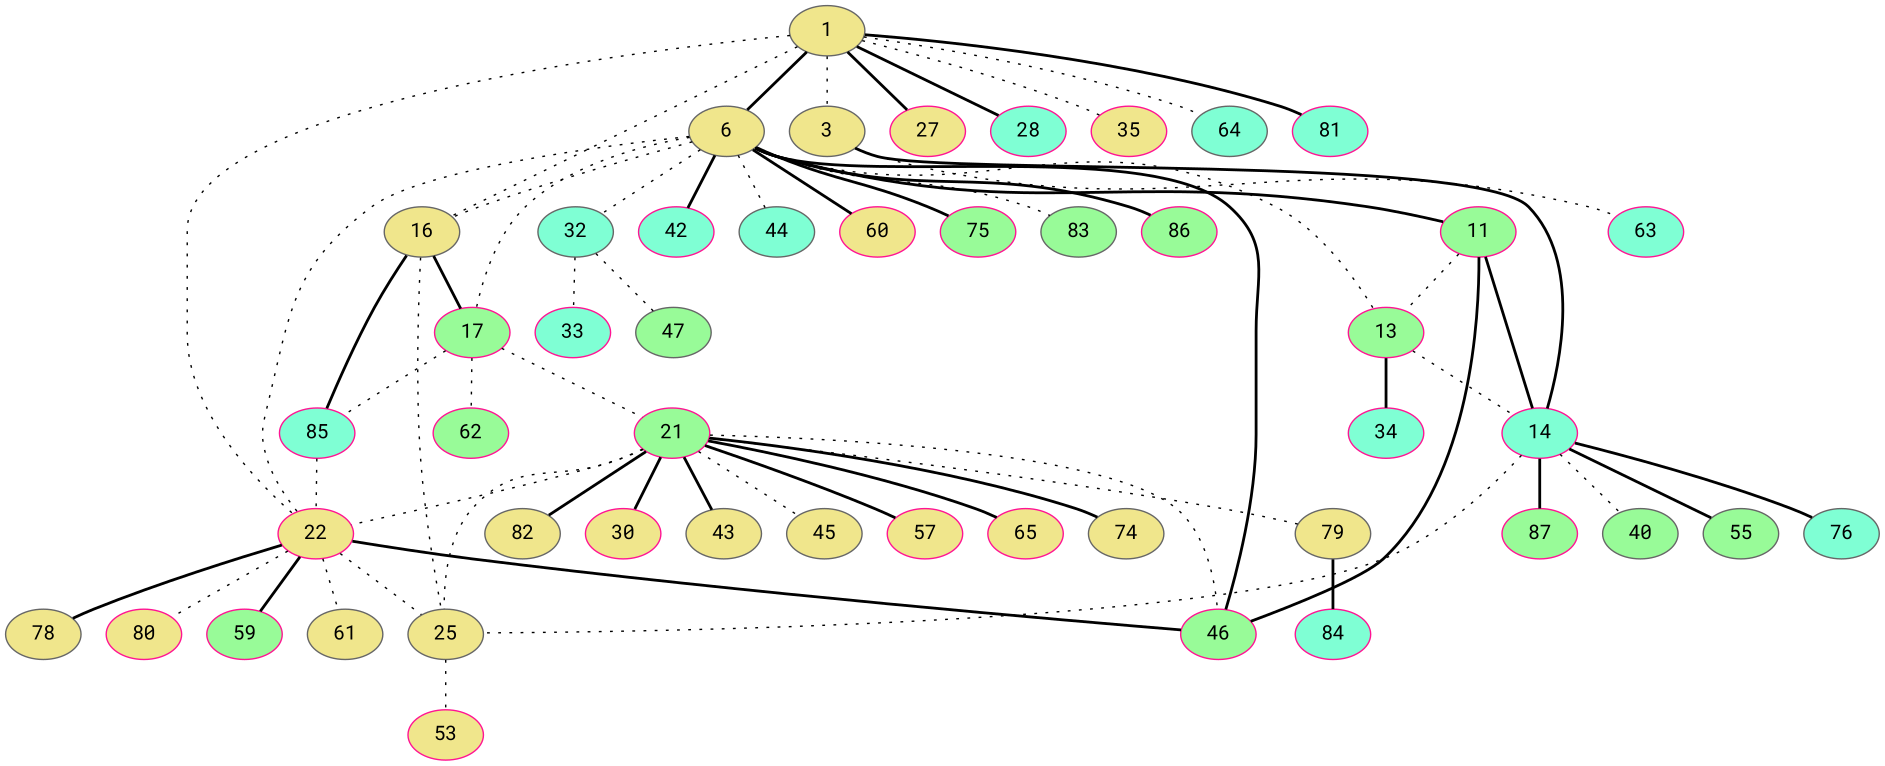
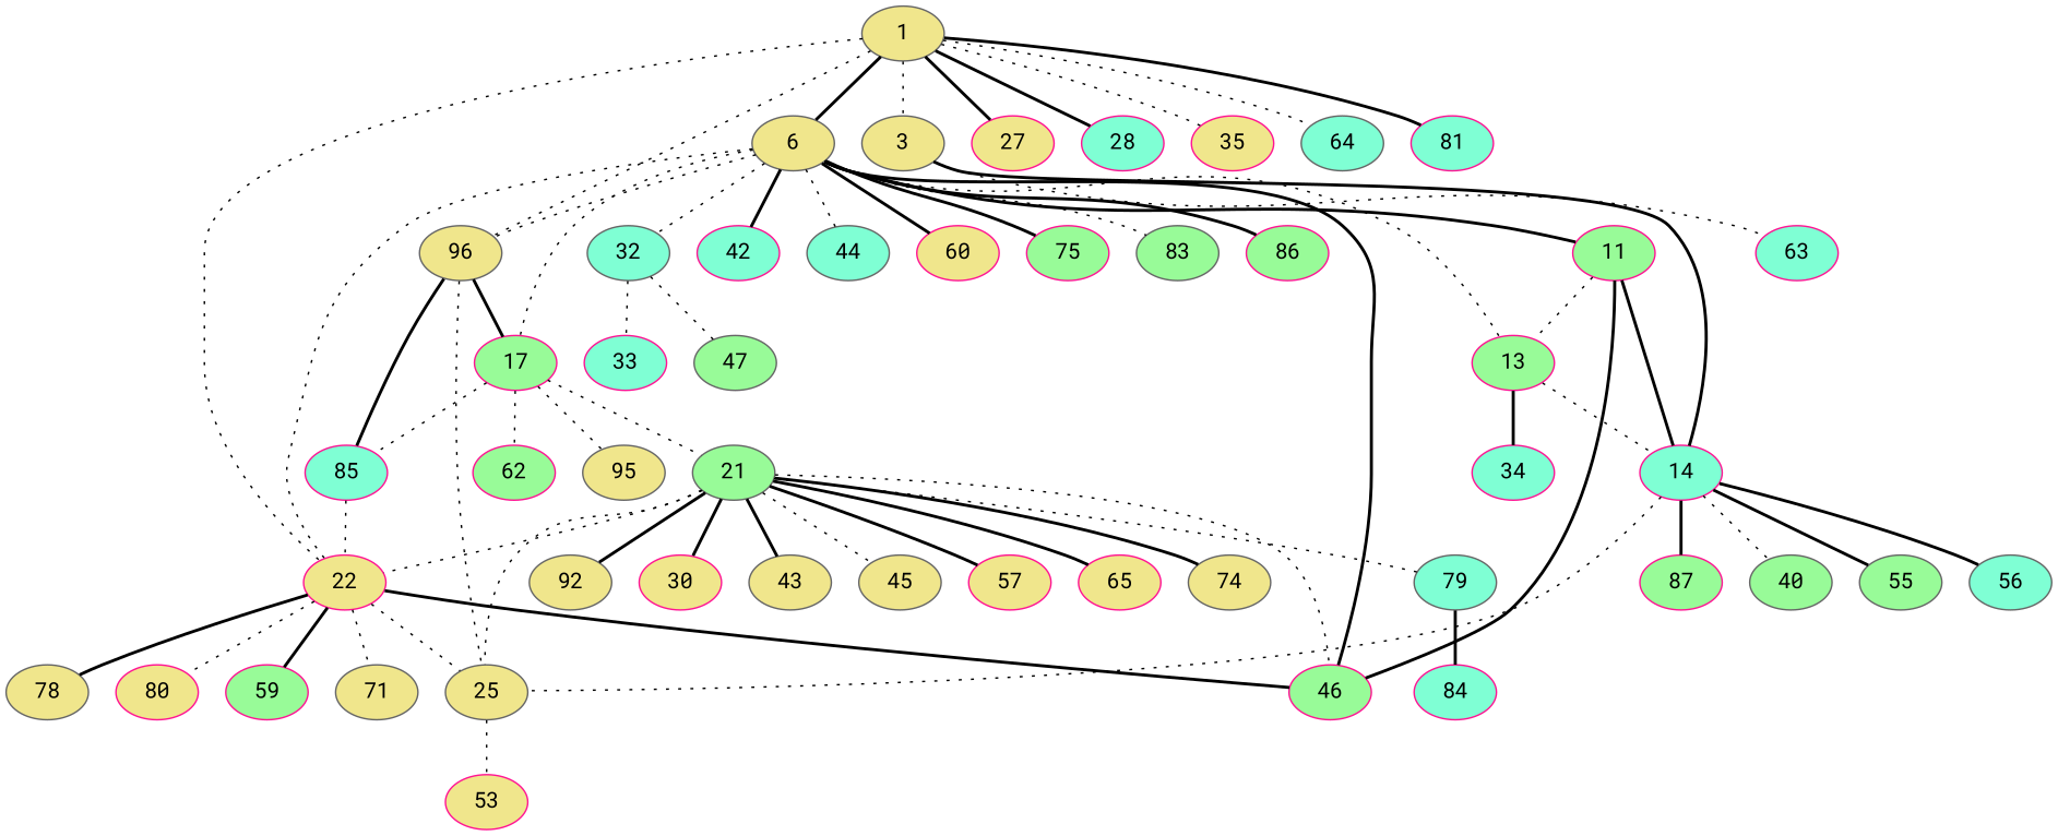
  graph {
    fontname="Roboto Mono"
    node [color=deeppink fillcolor=khaki fontname="Roboto Mono" style=filled]
    edge [fontname="Roboto Mono" style=dotted]
    1 [color=gray40 super="+2+4+5"]
    3 [color=gray40 super="+71+70"]
    6 [color=gray40 super="+94+9+99+8+7"]
-   16 [color=gray40 super="+91+73"]
+   16 [color=gray40 super="+91+73" label=96]
    22 [super="+96+68+23"]
    27
    28 [fillcolor=aquamarine]
    35
    64 [color=gray40 fillcolor=aquamarine]
    81 [fillcolor=aquamarine]
    14 [fillcolor=aquamarine super="+15+48+77+90+66"]
    63 [fillcolor=aquamarine]
    11 [fillcolor=palegreen super="+12+37"]
    13 [fillcolor=palegreen super="+36+97"]
    17 [fillcolor=palegreen super="+31+18"]
    32 [color=gray40 fillcolor=aquamarine]
    42 [fillcolor=aquamarine]
    44 [color=gray40 fillcolor=aquamarine]
    46 [fillcolor=palegreen super="+54+49+100"]
    60
    75 [fillcolor=palegreen]
    83 [color=gray40 fillcolor=palegreen]
    86 [fillcolor=palegreen]
    25 [color=gray40 super="+88"]
    85 [fillcolor=aquamarine]
    59 [fillcolor=palegreen]
-   61 [color=gray40]
+   61 [color=gray40 label=71]
    78 [color=gray40]
    80
    40 [color=gray40 fillcolor=palegreen]
    55 [color=gray40 fillcolor=palegreen]
-   76 [color=gray40 fillcolor=aquamarine]
+   76 [color=gray40 fillcolor=aquamarine label=56]
    87 [fillcolor=palegreen]
    34 [fillcolor=aquamarine]
-   21 [fillcolor=palegreen super="+24"]
+   21 [color=gray40 fillcolor=palegreen super="+24"]
    62 [fillcolor=palegreen]
+   95 [color=gray40]
    33 [fillcolor=aquamarine]
    47 [color=gray40 fillcolor=palegreen]
    53
    30
    43 [color=gray40 super="+52"]
    45 [color=gray40]
    57
    65
    74 [color=gray40]
-   79 [color=gray40]
-   82 [color=gray40]
+   79 [color=gray40 fillcolor=aquamarine]
+   82 [color=gray40 label=92]
    84 [fillcolor=aquamarine]
    1 -- 3 [weight=4]
    1 -- 6 [style=bold]
    1 -- 16
    1 -- 22
    1 -- 27 [style=bold]
    1 -- 28 [style=bold]
    1 -- 35
    1 -- 64
    1 -- 81 [style=bold]
    3 -- 14 [style=bold]
    3 -- 63
    6 -- 16 [weight=2]
    6 -- 22
    6 -- 11 [style=bold]
    6 -- 13
    6 -- 17 [weight=3]
    6 -- 32
    6 -- 42 [style=bold]
    6 -- 44
    6 -- 46 [style=bold]
    6 -- 60 [style=bold]
    6 -- 75 [style=bold]
    6 -- 83
    6 -- 86 [style=bold]
    16 -- 17 [style=bold weight=3]
    16 -- 25
    16 -- 85 [style=bold]
    22 -- 46 [style=bold]
    22 -- 25 [weight=2]
    22 -- 59 [style=bold]
    22 -- 61
    22 -- 78 [style=bold]
    22 -- 80
    14 -- 25
    14 -- 40
    14 -- 55 [style=bold]
    14 -- 76 [style=bold]
    14 -- 87 [style=bold]
    11 -- 14 [style=bold weight=4]
    11 -- 13 [weight=2]
    11 -- 46 [style=bold]
    13 -- 14 [weight=2]
    13 -- 34 [style=bold]
    17 -- 85
    17 -- 21
    17 -- 62
+   17 -- 95
    32 -- 33
    32 -- 47
    25 -- 53
    85 -- 22
    21 -- 22 [weight=4]
    21 -- 46
    21 -- 25 [weight=2]
    21 -- 30 [style=bold]
    21 -- 43 [style=bold]
    21 -- 45
    21 -- 57 [style=bold]
    21 -- 65 [style=bold]
    21 -- 74 [style=bold]
    21 -- 79
    21 -- 82 [style=bold]
    79 -- 84 [style=bold]
  }
